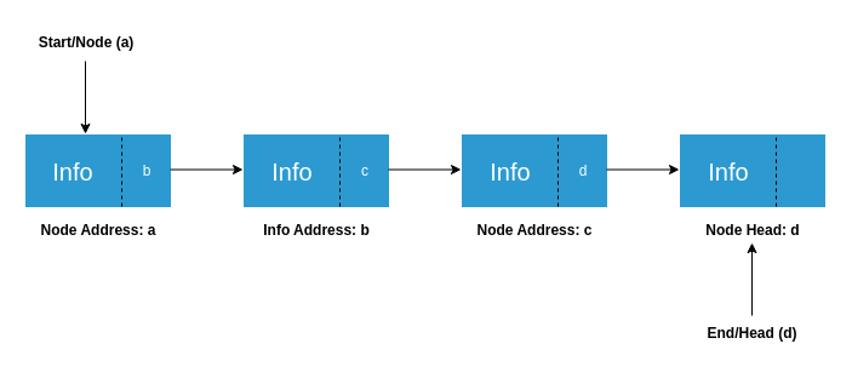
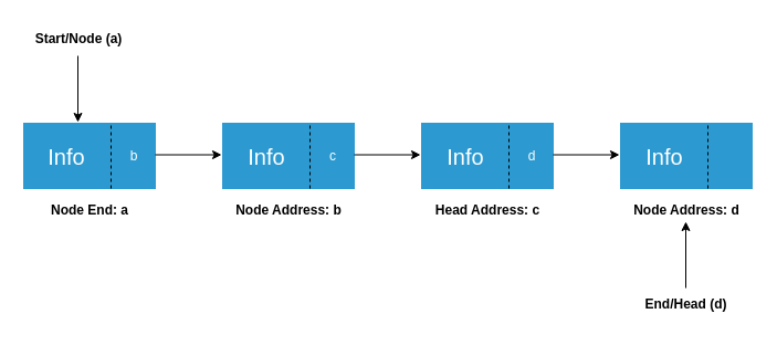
  <mxCell id="0" />
  <mxCell id="1" parent="0" />
  <mxCell id="2" value="" style="rounded=0;whiteSpace=wrap;html=1;fillColor=#2C9AD1;strokeColor=#FFFFFF;" parent="1" vertex="1"><mxGeometry x="20" y="110" width="121" height="61" as="geometry" /></mxCell>
  <mxCell id="3" value="" style="endArrow=classic;html=1;" parent="1" edge="1"><mxGeometry width="50" height="50" relative="1" as="geometry"><mxPoint x="140" y="139.5" as="sourcePoint" /><mxPoint x="200" y="139.5" as="targetPoint" /><Array as="points" /></mxGeometry></mxCell>
  <mxCell id="4" value="" style="endArrow=none;dashed=1;html=1;" parent="1" edge="1"><mxGeometry width="50" height="50" relative="1" as="geometry"><mxPoint x="100" y="170" as="sourcePoint" /><mxPoint x="100" y="110" as="targetPoint" /></mxGeometry></mxCell>
  <mxCell id="5" value="" style="rounded=0;whiteSpace=wrap;html=1;fillColor=#2C9AD1;strokeColor=#FFFFFF;" parent="1" vertex="1"><mxGeometry x="200" y="110" width="121" height="61" as="geometry" /></mxCell>
  <mxCell id="6" value="" style="endArrow=classic;html=1;" parent="1" edge="1"><mxGeometry width="50" height="50" relative="1" as="geometry"><mxPoint x="320" y="139.5" as="sourcePoint" /><mxPoint x="380" y="139.5" as="targetPoint" /><Array as="points" /></mxGeometry></mxCell>
  <mxCell id="7" value="" style="endArrow=none;dashed=1;html=1;" parent="1" edge="1"><mxGeometry width="50" height="50" relative="1" as="geometry"><mxPoint x="280" y="170" as="sourcePoint" /><mxPoint x="280" y="110" as="targetPoint" /></mxGeometry></mxCell>
  <mxCell id="8" value="" style="rounded=0;whiteSpace=wrap;html=1;fillColor=#2C9AD1;strokeColor=#FFFFFF;" parent="1" vertex="1"><mxGeometry x="380" y="110" width="121" height="61" as="geometry" /></mxCell>
  <mxCell id="9" value="" style="endArrow=classic;html=1;" parent="1" edge="1"><mxGeometry width="50" height="50" relative="1" as="geometry"><mxPoint x="500" y="139.5" as="sourcePoint" /><mxPoint x="560" y="139.5" as="targetPoint" /><Array as="points" /></mxGeometry></mxCell>
  <mxCell id="10" value="" style="endArrow=none;dashed=1;html=1;" parent="1" edge="1"><mxGeometry width="50" height="50" relative="1" as="geometry"><mxPoint x="460" y="170" as="sourcePoint" /><mxPoint x="460" y="110" as="targetPoint" /></mxGeometry></mxCell>
  <mxCell id="11" value="" style="rounded=0;whiteSpace=wrap;html=1;fillColor=#2C9AD1;strokeColor=#FFFFFF;" parent="1" vertex="1"><mxGeometry x="560" y="110" width="121" height="61" as="geometry" /></mxCell>
  <mxCell id="12" value="" style="endArrow=none;dashed=1;html=1;" parent="1" edge="1"><mxGeometry width="50" height="50" relative="1" as="geometry"><mxPoint x="640" y="170" as="sourcePoint" /><mxPoint x="640" y="110" as="targetPoint" /></mxGeometry></mxCell>
  <mxCell id="13" value="" style="endArrow=classic;html=1;" parent="1" edge="1"><mxGeometry width="50" height="50" relative="1" as="geometry"><mxPoint x="70" y="50" as="sourcePoint" /><mxPoint x="70" y="110" as="targetPoint" /></mxGeometry></mxCell>
  <mxCell id="14" value="Start/Node (a)" style="text;html=1;strokeColor=none;fillColor=none;align=center;verticalAlign=middle;whiteSpace=wrap;rounded=0;fontStyle=1" parent="1" vertex="1"><mxGeometry x="21" y="20" width="100" height="30" as="geometry" /></mxCell>
  <mxCell id="15" value="&lt;b&gt;End/Head (d)&lt;/b&gt;" style="text;html=1;strokeColor=none;fillColor=none;align=center;verticalAlign=middle;whiteSpace=wrap;rounded=0;" parent="1" vertex="1"><mxGeometry x="578" y="260" width="85" height="30" as="geometry" /></mxCell>
- <mxCell id="16" value="Node Address: a" style="text;html=1;strokeColor=none;fillColor=none;align=center;verticalAlign=middle;whiteSpace=wrap;rounded=0;fontStyle=1" parent="1" vertex="1"><mxGeometry x="26" y="180" width="110" height="20" as="geometry" /></mxCell>
- <mxCell id="17" value="Info Address: b" style="text;html=1;strokeColor=none;fillColor=none;align=center;verticalAlign=middle;whiteSpace=wrap;rounded=0;fontStyle=1" parent="1" vertex="1"><mxGeometry x="206" y="180" width="110" height="20" as="geometry" /></mxCell>
- <mxCell id="18" value="Node Address: c" style="text;html=1;strokeColor=none;fillColor=none;align=center;verticalAlign=middle;whiteSpace=wrap;rounded=0;fontStyle=1" parent="1" vertex="1"><mxGeometry x="386" y="180" width="110" height="20" as="geometry" /></mxCell>
- <mxCell id="19" value="Node Head: d" style="text;html=1;strokeColor=none;fillColor=none;align=center;verticalAlign=middle;whiteSpace=wrap;rounded=0;fontStyle=1" parent="1" vertex="1"><mxGeometry x="566" y="180" width="110" height="20" as="geometry" /></mxCell>
+ <mxCell id="16" value="Node End: a" style="text;html=1;strokeColor=none;fillColor=none;align=center;verticalAlign=middle;whiteSpace=wrap;rounded=0;fontStyle=1" parent="1" vertex="1"><mxGeometry x="26" y="180" width="110" height="20" as="geometry" /></mxCell>
+ <mxCell id="17" value="Node Address: b" style="text;html=1;strokeColor=none;fillColor=none;align=center;verticalAlign=middle;whiteSpace=wrap;rounded=0;fontStyle=1" parent="1" vertex="1"><mxGeometry x="206" y="180" width="110" height="20" as="geometry" /></mxCell>
+ <mxCell id="18" value="Head Address: c" style="text;html=1;strokeColor=none;fillColor=none;align=center;verticalAlign=middle;whiteSpace=wrap;rounded=0;fontStyle=1" parent="1" vertex="1"><mxGeometry x="386" y="180" width="110" height="20" as="geometry" /></mxCell>
+ <mxCell id="19" value="Node Address: d" style="text;html=1;strokeColor=none;fillColor=none;align=center;verticalAlign=middle;whiteSpace=wrap;rounded=0;fontStyle=1" parent="1" vertex="1"><mxGeometry x="566" y="180" width="110" height="20" as="geometry" /></mxCell>
  <mxCell id="20" value="" style="endArrow=classic;html=1;" parent="1" edge="1"><mxGeometry width="50" height="50" relative="1" as="geometry"><mxPoint x="620" y="260" as="sourcePoint" /><mxPoint x="620" y="200" as="targetPoint" /></mxGeometry></mxCell>
  <mxCell id="21" value="b" style="text;html=1;strokeColor=none;fillColor=none;align=center;verticalAlign=middle;whiteSpace=wrap;rounded=0;fontColor=#FFFFFF;" parent="1" vertex="1"><mxGeometry x="101" y="130.5" width="40" height="20" as="geometry" /></mxCell>
  <mxCell id="22" value="c" style="text;html=1;strokeColor=none;fillColor=none;align=center;verticalAlign=middle;whiteSpace=wrap;rounded=0;fontColor=#FFFFFF;" parent="1" vertex="1"><mxGeometry x="281" y="130.5" width="40" height="20" as="geometry" /></mxCell>
  <mxCell id="23" value="d" style="text;html=1;strokeColor=none;fillColor=none;align=center;verticalAlign=middle;whiteSpace=wrap;rounded=0;fontColor=#FFFFFF;" parent="1" vertex="1"><mxGeometry x="461" y="130.5" width="40" height="20" as="geometry" /></mxCell>
  <mxCell id="24" value="Info" style="text;html=1;strokeColor=none;fillColor=none;align=center;verticalAlign=middle;whiteSpace=wrap;rounded=0;fontSize=20;fontColor=#FFFFFF;" parent="1" vertex="1"><mxGeometry x="40" y="130.5" width="40" height="20" as="geometry" /></mxCell>
  <mxCell id="25" value="Info" style="text;html=1;strokeColor=none;fillColor=none;align=center;verticalAlign=middle;whiteSpace=wrap;rounded=0;fontSize=20;fontColor=#FFFFFF;" parent="1" vertex="1"><mxGeometry x="221" y="131" width="40" height="20" as="geometry" /></mxCell>
  <mxCell id="26" value="Info" style="text;html=1;strokeColor=none;fillColor=none;align=center;verticalAlign=middle;whiteSpace=wrap;rounded=0;fontSize=20;fontColor=#FFFFFF;" parent="1" vertex="1"><mxGeometry x="401" y="131" width="40" height="20" as="geometry" /></mxCell>
  <mxCell id="27" value="Info" style="text;html=1;strokeColor=none;fillColor=none;align=center;verticalAlign=middle;whiteSpace=wrap;rounded=0;fontSize=20;fontColor=#FFFFFF;" parent="1" vertex="1"><mxGeometry x="581" y="131" width="40" height="20" as="geometry" /></mxCell>
